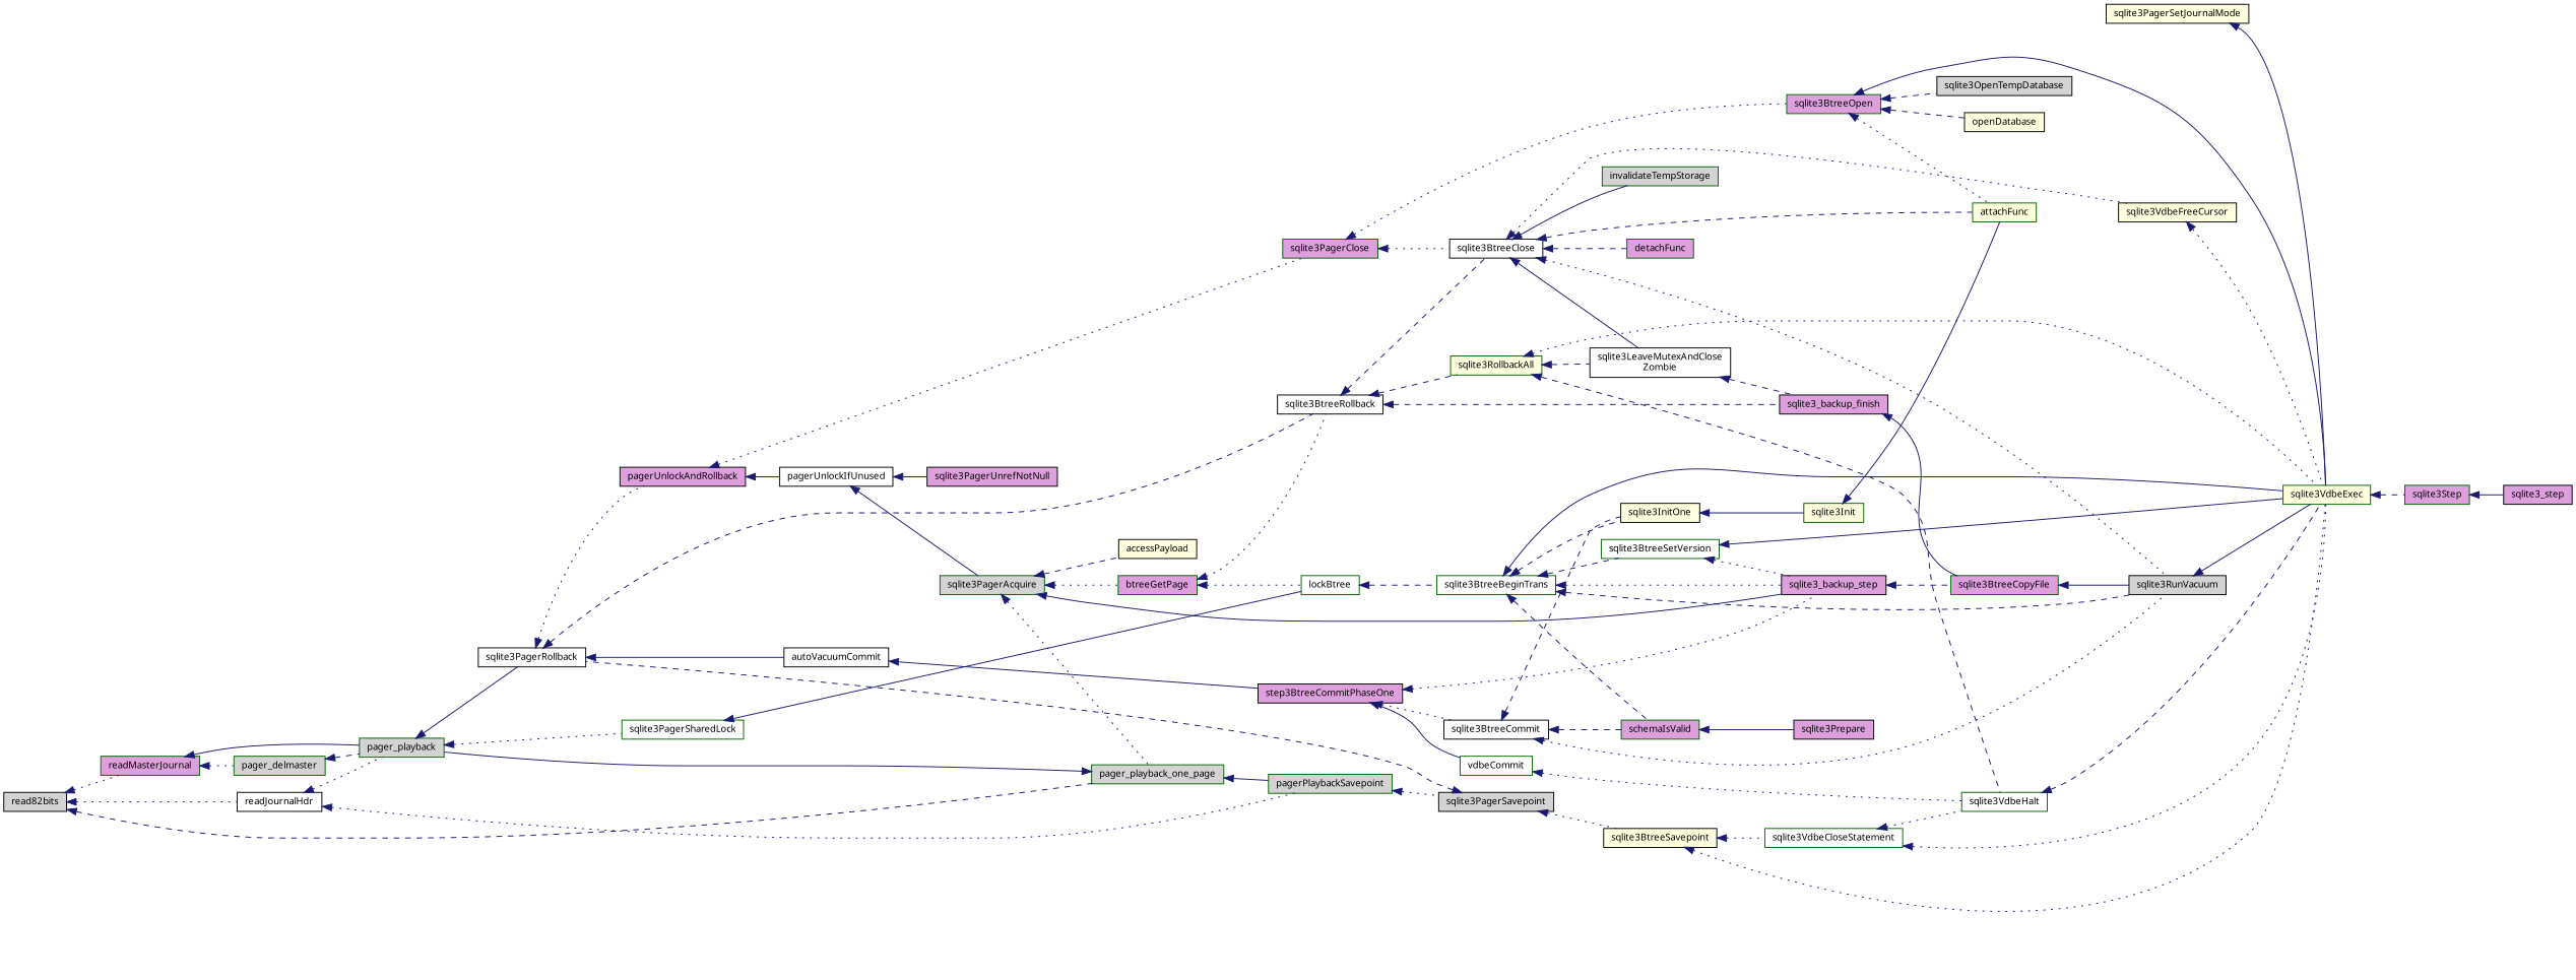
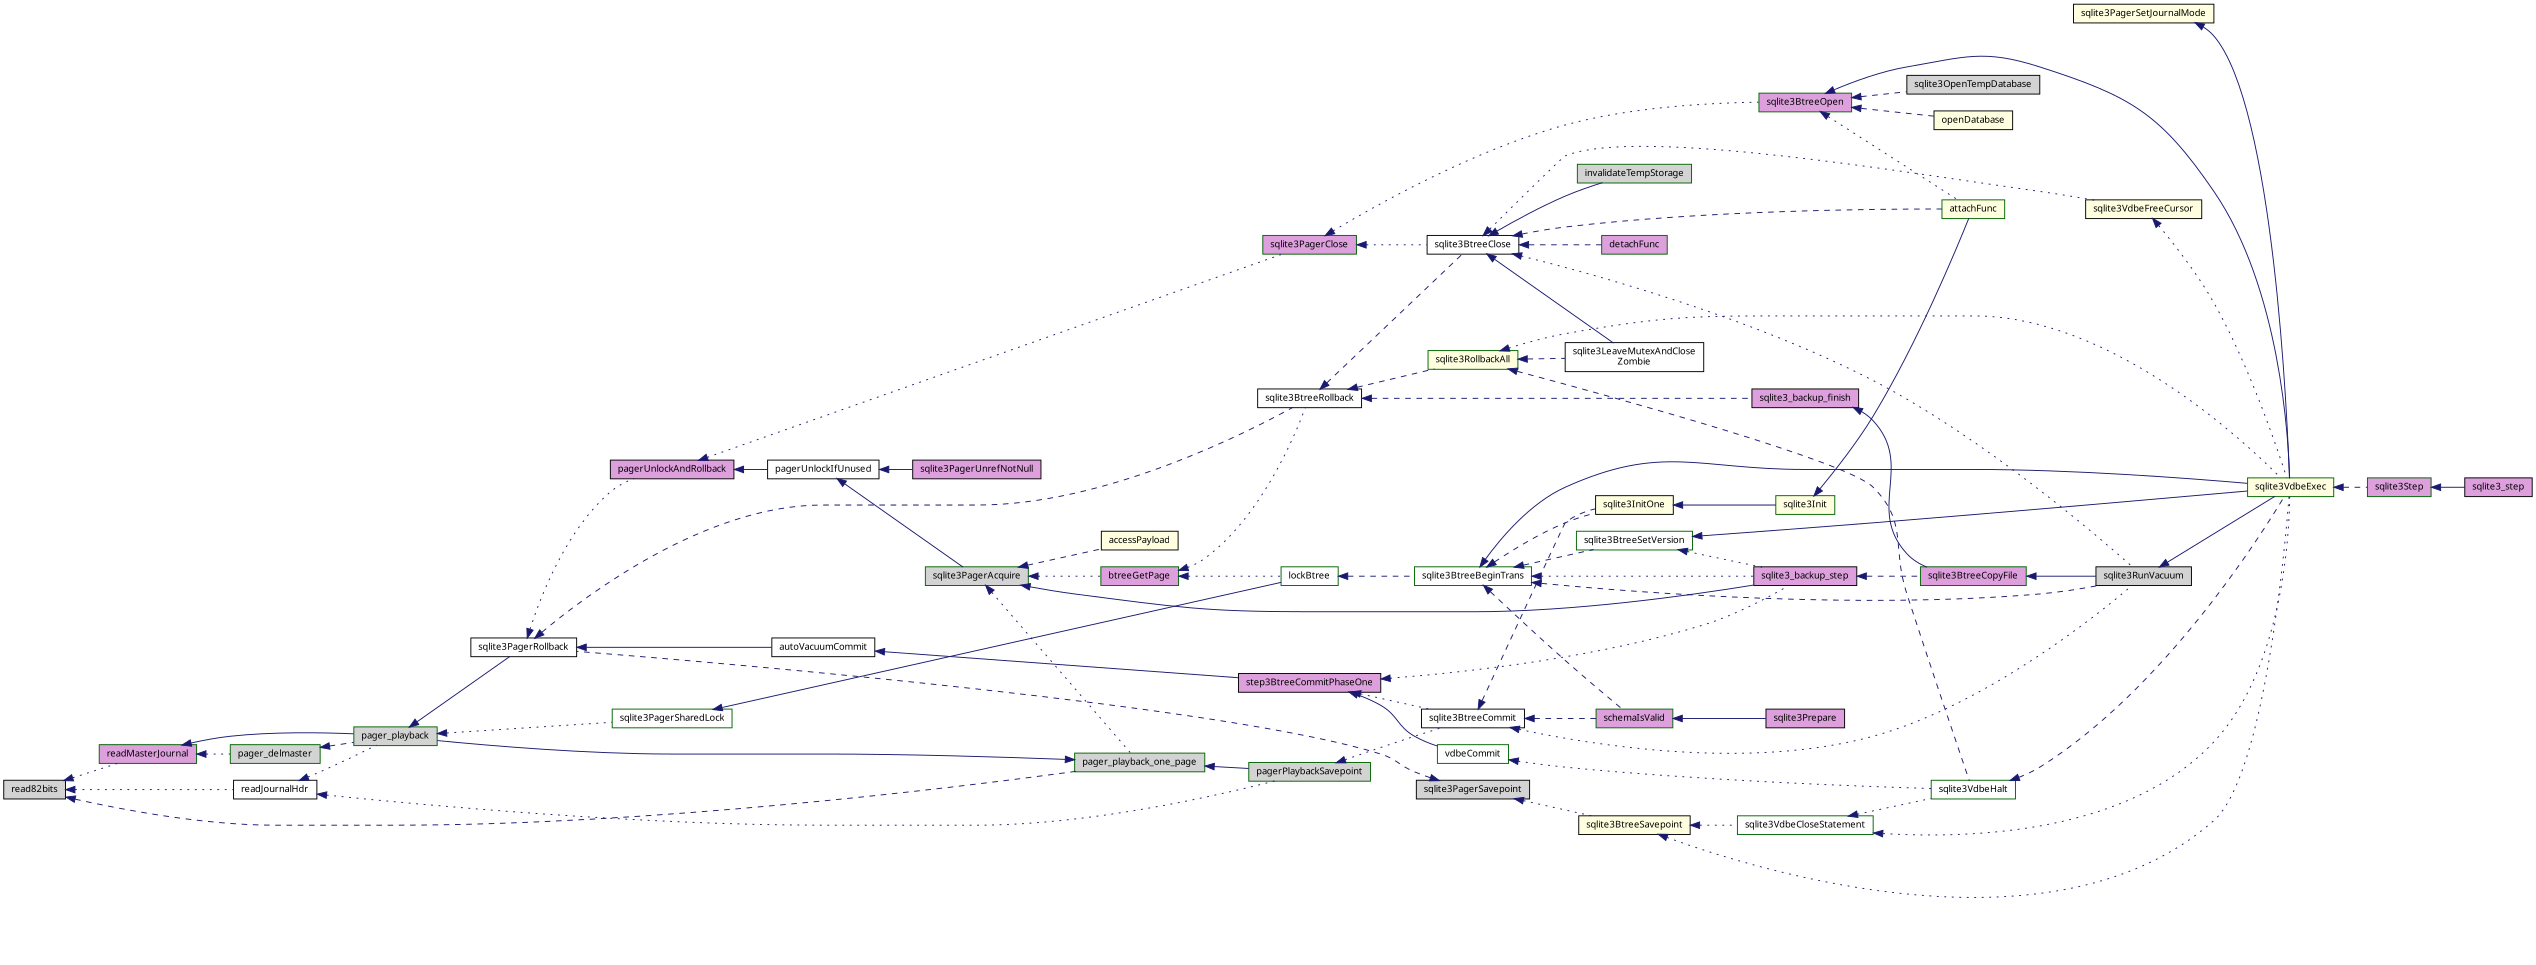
  digraph {
    fontname="Noto Sans"
    rankdir=LR
    node [color=black fillcolor=plum fontname="Noto Sans" fontsize=10 shape=record style=filled]
    edge [color=midnightblue dir=back fontname="Noto Sans" fontsize=10 labelfontname=FreeSans labelfontsize=10 style=dotted]
    n1 [fillcolor=lightgrey fontcolor=black height=0.2 label=read82bits width=0.4]
    n2 [color=darkgreen height=0.2 label=readMasterJournal width=0.4]
    n3 [color=darkgreen fillcolor=lightgrey height=0.2 label=pager_playback_one_page width=0.4]
    n4 [fillcolor=white height=0.2 label=readJournalHdr width=0.4]
    n5 [color=darkgreen fillcolor=lightgrey height=0.2 label=pager_delmaster width=0.4]
    n6 [color=darkgreen fillcolor=lightgrey height=0.2 label=pager_playback width=0.4]
    n7 [color=darkgreen fillcolor=lightgrey height=0.2 label=pagerPlaybackSavepoint width=0.4]
    n8 [color=darkgreen fillcolor=white height=0.2 label=sqlite3PagerSharedLock width=0.4]
    n9 [fillcolor=white height=0.2 label=sqlite3PagerRollback width=0.4]
    n10 [color=darkgreen fillcolor=white height=0.2 label=lockBtree width=0.4]
    n11 [height=0.2 label=pagerUnlockAndRollback width=0.4]
    n12 [fillcolor=white height=0.2 label=sqlite3BtreeRollback width=0.4]
    n13 [fillcolor=white height=0.2 label=autoVacuumCommit width=0.4]
    n14 [fillcolor=lightyellow height=0.2 label=sqlite3PagerSetJournalMode width=0.4]
    n15 [color=darkgreen fillcolor=lightyellow height=0.2 label=sqlite3VdbeExec width=0.4]
    n16 [color=darkgreen fillcolor=white height=0.2 label=sqlite3BtreeBeginTrans width=0.4]
    n17 [color=darkgreen height=0.2 label=sqlite3Step width=0.4]
    n18 [height=0.2 label=sqlite3_step width=0.4]
    n19 [color=darkgreen fillcolor=white height=0.2 label=sqlite3BtreeSetVersion width=0.4]
    n20 [height=0.2 label=sqlite3_backup_step width=0.4]
    n21 [fillcolor=lightgrey height=0.2 label=sqlite3RunVacuum width=0.4]
    n22 [fillcolor=lightyellow height=0.2 label=sqlite3InitOne width=0.4]
    n23 [color=darkgreen height=0.2 label=schemaIsValid width=0.4]
    n24 [color=darkgreen height=0.2 label=sqlite3BtreeCopyFile width=0.4]
    n25 [color=darkgreen fillcolor=lightyellow height=0.2 label=sqlite3Init width=0.4]
    n26 [height=0.2 label=sqlite3Prepare width=0.4]
    n27 [color=darkgreen fillcolor=lightyellow height=0.2 label=attachFunc width=0.4]
    n28 [color=darkgreen height=0.2 label=sqlite3PagerClose width=0.4]
    n29 [fillcolor=white height=0.2 label=pagerUnlockIfUnused width=0.4]
    n30 [fillcolor=white height=0.2 label=sqlite3BtreeClose width=0.4]
    n31 [height=0.2 label=sqlite3_backup_finish width=0.4]
    n32 [color=darkgreen fillcolor=lightyellow height=0.2 label=sqlite3RollbackAll width=0.4]
    n33 [height=0.2 label=step3BtreeCommitPhaseOne width=0.4]
    n34 [color=darkgreen height=0.2 label=sqlite3BtreeOpen width=0.4]
    n35 [color=darkgreen fillcolor=lightgrey height=0.2 label=sqlite3PagerAcquire width=0.4]
    n36 [height=0.2 label=sqlite3PagerUnrefNotNull width=0.4]
    n37 [fillcolor=lightgrey height=0.2 label=sqlite3OpenTempDatabase width=0.4]
    n38 [fillcolor=lightyellow height=0.2 label=openDatabase width=0.4]
    n39 [fillcolor=lightyellow height=0.2 label=sqlite3VdbeFreeCursor width=0.4]
    n40 [color=darkgreen height=0.2 label=detachFunc width=0.4]
    n41 [color=darkgreen fillcolor=lightgrey height=0.2 label=invalidateTempStorage width=0.4]
    n42 [fillcolor=white height=0.2 label="sqlite3LeaveMutexAndClose\lZombie" width=0.4]
    n43 [color=darkgreen height=0.2 label=btreeGetPage width=0.4]
    n44 [fillcolor=lightyellow height=0.2 label=accessPayload width=0.4]
    n45 [fillcolor=lightgrey height=0.2 label=sqlite3PagerSavepoint width=0.4]
    n46 [fillcolor=lightyellow height=0.2 label=sqlite3BtreeSavepoint width=0.4]
    n47 [color=darkgreen fillcolor=white height=0.2 label=sqlite3VdbeCloseStatement width=0.4]
    n48 [color=darkgreen fillcolor=white height=0.2 label=sqlite3VdbeHalt width=0.4]
    n49 [fillcolor=white height=0.2 label=sqlite3BtreeCommit width=0.4]
    n50 [color=darkgreen fillcolor=white height=0.2 label=vdbeCommit width=0.4]
    n1 -> n2
    n1 -> n3 [style=dashed]
    n1 -> n4
    n2 -> n5
    n2 -> n6 [style=solid]
    n3 -> n6 [style=solid]
    n3 -> n7 [style=solid]
    n4 -> n6
    n4 -> n7
    n5 -> n6 [style=dashed]
    n6 -> n8
    n6 -> n9 [style=solid]
-   n7 -> n45
+   n7 -> n49
    n8 -> n10 [style=solid]
    n9 -> n11
    n9 -> n12 [style=dashed]
    n9 -> n13 [style=solid]
    n10 -> n16 [style=dashed]
    n11 -> n28
    n11 -> n29 [style=solid]
    n12 -> n30 [style=dashed]
    n12 -> n31 [style=dashed]
    n12 -> n32 [style=dashed]
    n13 -> n33 [style=solid]
    n14 -> n15 [style=solid]
    n15 -> n17 [style=dashed]
    n16 -> n15 [style=solid]
    n16 -> n19 [style=dashed]
    n16 -> n20
    n16 -> n21 [style=dashed]
    n16 -> n22 [style=dashed]
    n16 -> n23 [style=dashed]
    n17 -> n18 [style=solid]
    n19 -> n15 [style=solid]
    n19 -> n20
    n20 -> n24 [style=dashed]
    n21 -> n15 [style=solid]
    n22 -> n25 [style=solid]
    n23 -> n26 [style=solid]
    n24 -> n21 [style=solid]
    n25 -> n27 [style=solid]
    n28 -> n30
    n28 -> n34
    n29 -> n35 [style=solid]
    n29 -> n36 [style=solid]
    n30 -> n21
    n30 -> n27 [style=dashed]
    n30 -> n39
    n30 -> n40 [style=dashed]
    n30 -> n41 [style=solid]
    n30 -> n42 [style=solid]
    n31 -> n24 [style=solid]
    n32 -> n15
    n32 -> n42 [style=dashed]
    n32 -> n48 [style=dashed]
    n33 -> n20
    n33 -> n49
    n33 -> n50 [style=solid]
    n34 -> n15 [style=solid]
    n34 -> n27
    n34 -> n37 [style=dashed]
    n34 -> n38 [style=dashed]
    n35 -> n3
    n35 -> n20 [style=solid]
    n35 -> n43
    n35 -> n44 [style=dashed]
    n39 -> n15
-   n42 -> n31 [style=dashed]
    n43 -> n10
    n43 -> n12
    n45 -> n9 [style=dashed]
    n45 -> n46
    n46 -> n15
    n46 -> n47
    n47 -> n15
    n47 -> n48
    n48 -> n15 [style=dashed]
    n49 -> n21
    n49 -> n22 [style=dashed]
    n49 -> n23 [style=dashed]
    n50 -> n48
  }
